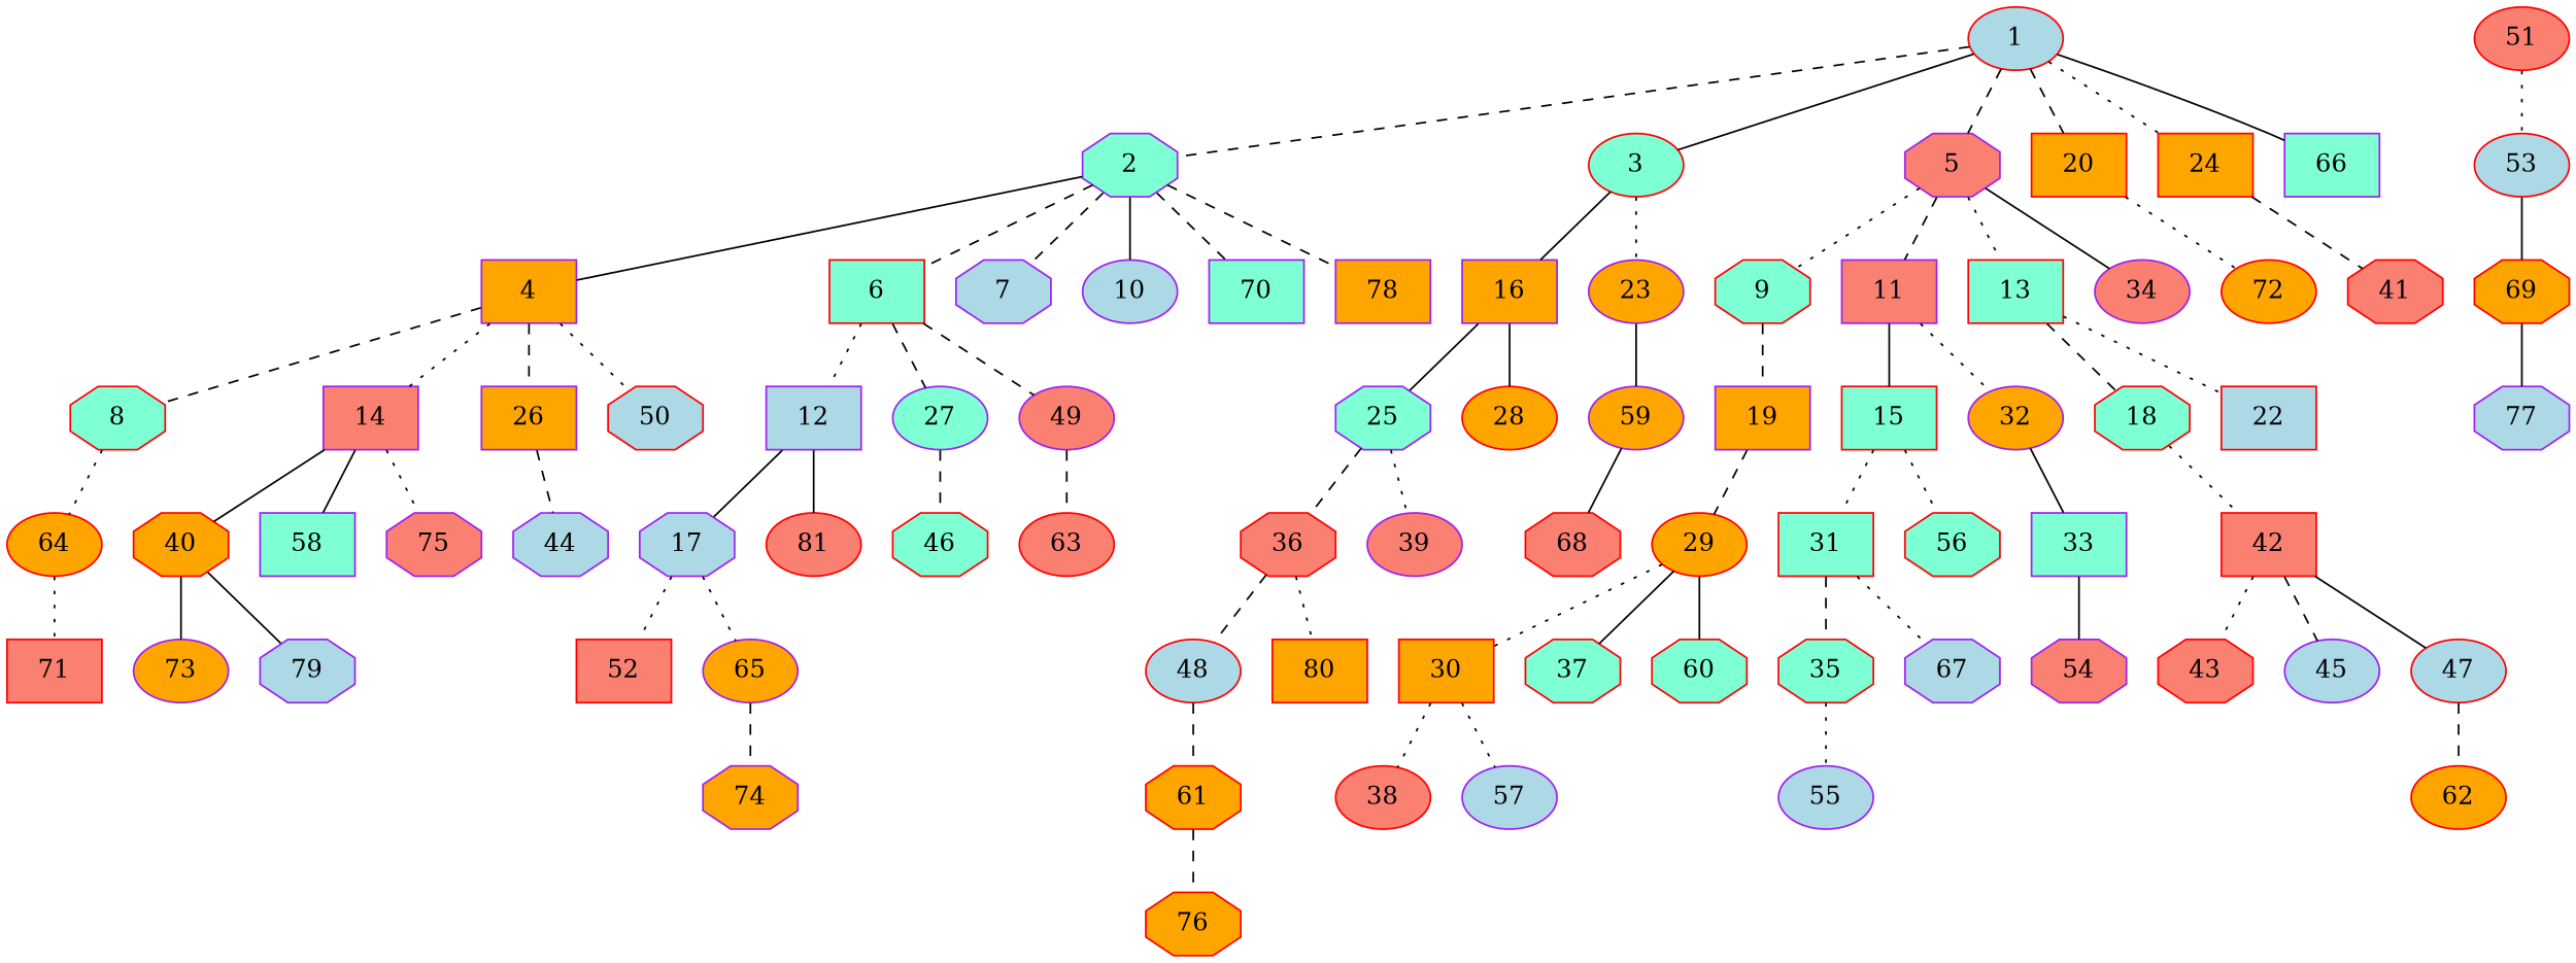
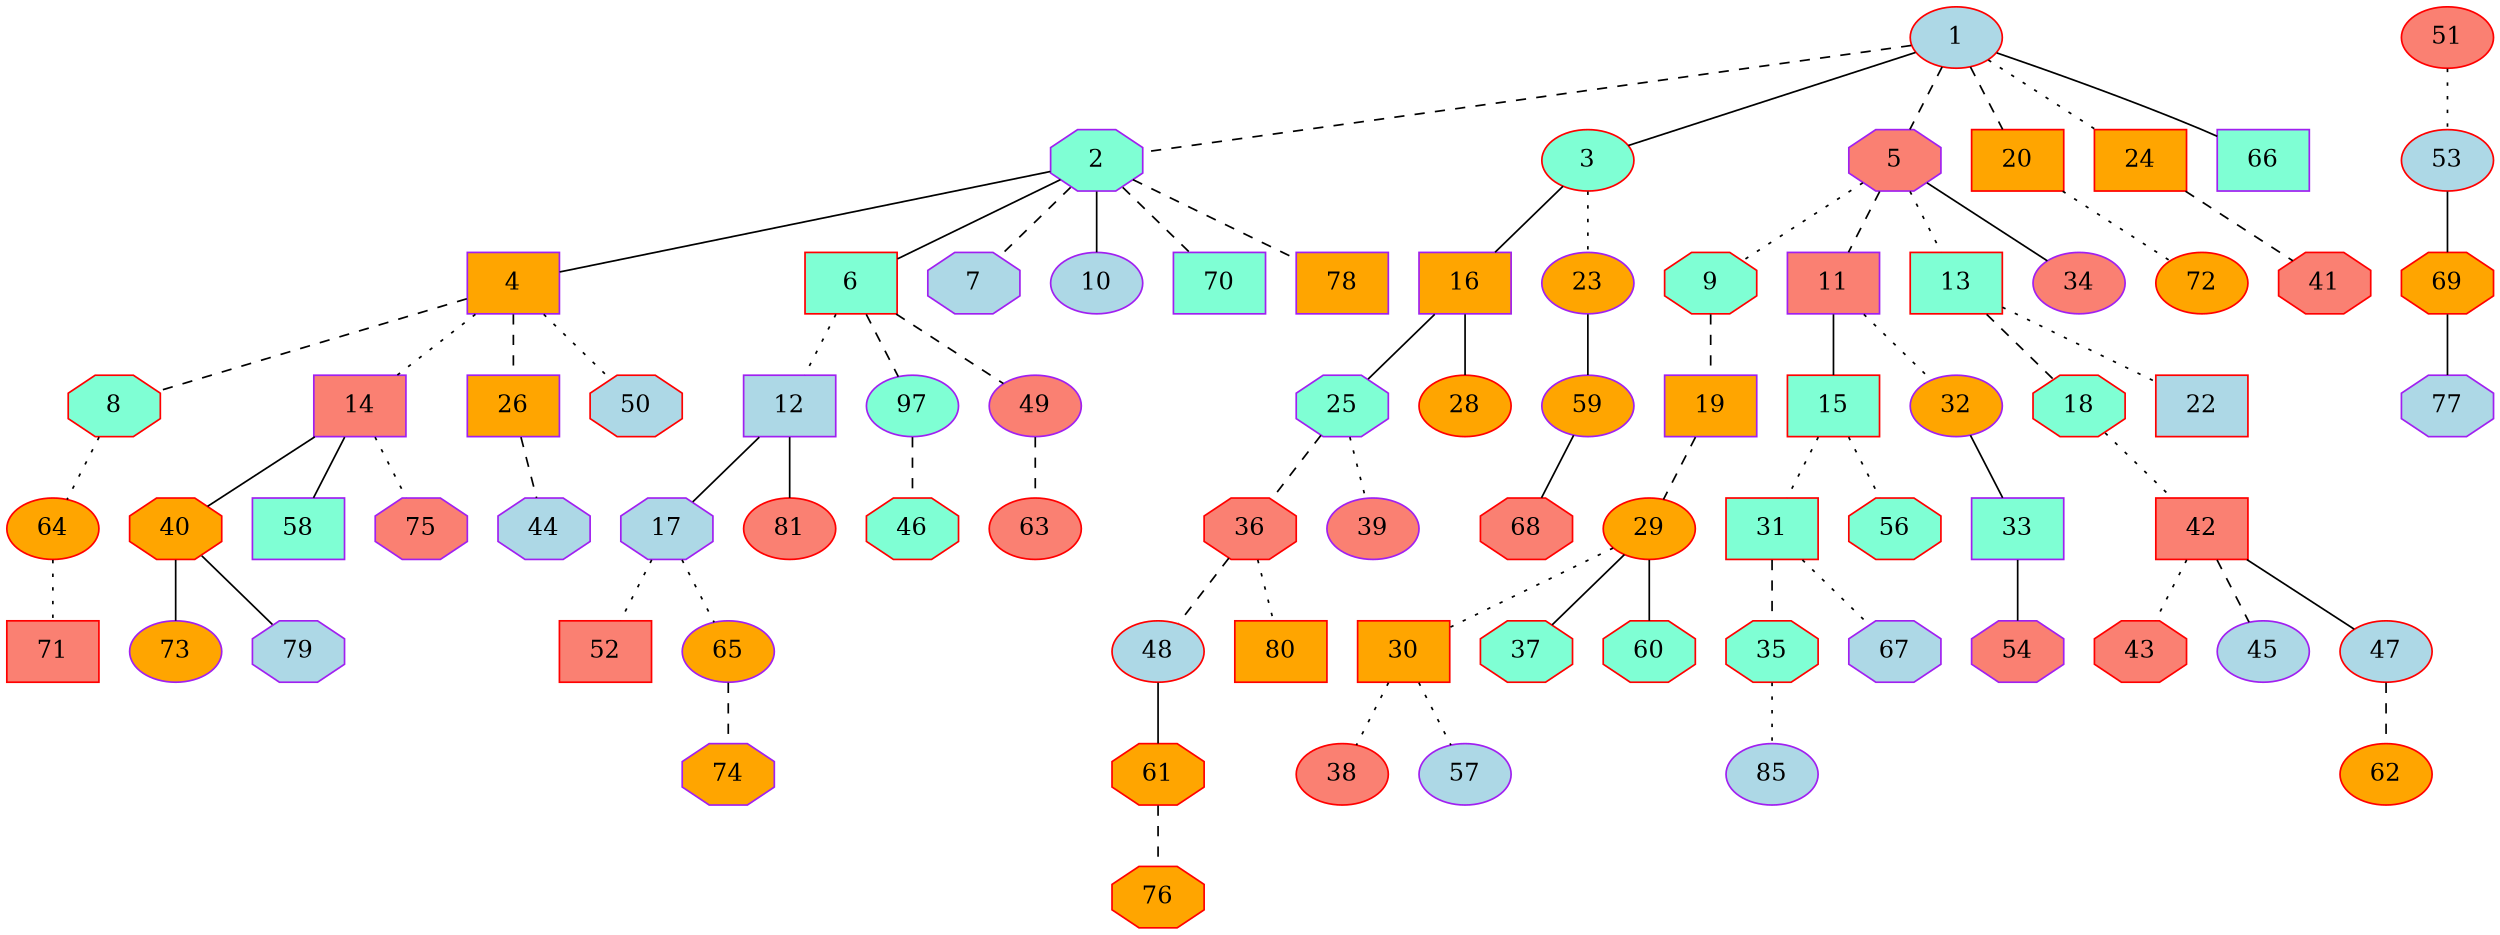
  graph {
    node [color=red fillcolor=orange shape=octagon style=filled]
    edge [style=dotted]
    1 [fillcolor=lightblue shape=ellipse]
    2 [color=purple fillcolor=aquamarine]
    3 [fillcolor=aquamarine shape=ellipse]
    5 [color=purple fillcolor=salmon]
    20 [shape=box]
    24 [shape=box]
    66 [color=purple fillcolor=aquamarine shape=box]
    4 [color=purple shape=box]
    6 [fillcolor=aquamarine shape=box]
    7 [color=purple fillcolor=lightblue]
    10 [color=purple fillcolor=lightblue shape=ellipse]
    70 [color=purple fillcolor=aquamarine shape=box]
    78 [color=purple shape=box]
    16 [color=purple shape=box]
    23 [color=purple shape=ellipse]
    9 [fillcolor=aquamarine]
    11 [color=purple fillcolor=salmon shape=box]
    13 [fillcolor=aquamarine shape=box]
    34 [color=purple fillcolor=salmon shape=ellipse]
    72 [shape=ellipse]
    41 [fillcolor=salmon]
    8 [fillcolor=aquamarine]
    14 [color=purple fillcolor=salmon shape=box]
    26 [color=purple shape=box]
    50 [fillcolor=lightblue]
    12 [color=purple fillcolor=lightblue shape=box]
-   27 [color=purple fillcolor=aquamarine shape=ellipse]
+   27 [color=purple fillcolor=aquamarine shape=ellipse label=97]
    49 [color=purple fillcolor=salmon shape=ellipse]
    25 [color=purple fillcolor=aquamarine]
    28 [shape=ellipse]
    59 [color=purple shape=ellipse]
    19 [color=purple shape=box]
    15 [fillcolor=aquamarine shape=box]
    32 [color=purple shape=ellipse]
    18 [fillcolor=aquamarine]
    22 [fillcolor=lightblue shape=box]
    64 [shape=ellipse]
    40
    58 [color=purple fillcolor=aquamarine shape=box]
    75 [color=purple fillcolor=salmon]
    44 [color=purple fillcolor=lightblue]
    17 [color=purple fillcolor=lightblue]
    n43 [fillcolor=salmon label=81 shape=ellipse]
    46 [fillcolor=aquamarine]
    63 [fillcolor=salmon shape=ellipse]
    36 [fillcolor=salmon]
    39 [color=purple fillcolor=salmon shape=ellipse]
    68 [fillcolor=salmon]
    71 [fillcolor=salmon shape=box]
    73 [color=purple shape=ellipse]
    79 [color=purple fillcolor=lightblue]
    29 [shape=ellipse]
    31 [fillcolor=aquamarine shape=box]
    56 [fillcolor=aquamarine]
    33 [color=purple fillcolor=aquamarine shape=box]
    42 [fillcolor=salmon shape=box]
    52 [fillcolor=salmon shape=box]
    65 [color=purple shape=ellipse]
    30 [shape=box]
    37 [fillcolor=aquamarine]
    60 [fillcolor=aquamarine]
    35 [fillcolor=aquamarine]
    67 [color=purple fillcolor=lightblue]
    54 [color=purple fillcolor=salmon]
    74 [color=purple]
    43 [fillcolor=salmon]
    45 [color=purple fillcolor=lightblue shape=ellipse]
    47 [fillcolor=lightblue shape=ellipse]
-   55 [color=purple fillcolor=lightblue shape=ellipse]
+   55 [color=purple fillcolor=lightblue shape=ellipse label=85]
    48 [fillcolor=lightblue shape=ellipse]
    80 [shape=box]
    51 [fillcolor=salmon shape=ellipse]
    53 [fillcolor=lightblue shape=ellipse]
    62 [shape=ellipse]
    38 [fillcolor=salmon shape=ellipse]
    57 [color=purple fillcolor=lightblue shape=ellipse]
    61
    69
    76
    77 [color=purple fillcolor=lightblue]
    1 -- 2 [style=dashed]
    1 -- 3 [style=solid]
    1 -- 5 [style=dashed]
    1 -- 20 [style=dashed]
    1 -- 24
    1 -- 66 [style=solid]
    2 -- 4 [style=solid]
-   2 -- 6 [style=dashed]
+   2 -- 6 [style=solid]
    2 -- 7 [style=dashed]
    2 -- 10 [style=solid]
    2 -- 70 [style=dashed]
    2 -- 78 [style=dashed]
    3 -- 16 [style=solid]
    3 -- 23
    5 -- 9
    5 -- 11 [style=dashed]
    5 -- 13
    5 -- 34 [style=solid]
    20 -- 72
    24 -- 41 [style=dashed]
    4 -- 8 [style=dashed]
    4 -- 14
    4 -- 26 [style=dashed]
    4 -- 50
    6 -- 12
    6 -- 27 [style=dashed]
    6 -- 49 [style=dashed]
    16 -- 25 [style=solid]
    16 -- 28 [style=solid]
    23 -- 59 [style=solid]
    9 -- 19 [style=dashed]
    11 -- 15 [style=solid]
    11 -- 32
    13 -- 18 [style=dashed]
    13 -- 22
    8 -- 64
    14 -- 40 [style=solid]
    14 -- 58 [style=solid]
    14 -- 75
    26 -- 44 [style=dashed]
    12 -- 17 [style=solid]
    12 -- n43 [style=solid]
    27 -- 46 [style=dashed]
    49 -- 63 [style=dashed]
    25 -- 36 [style=dashed]
    25 -- 39
    59 -- 68 [style=solid]
    19 -- 29 [style=dashed]
    15 -- 31
    15 -- 56
    32 -- 33 [style=solid]
    18 -- 42
    64 -- 71
    40 -- 73 [style=solid]
    40 -- 79 [style=solid]
    17 -- 52
    17 -- 65
    36 -- 48 [style=dashed]
    36 -- 80
    29 -- 30
    29 -- 37 [style=solid]
    29 -- 60 [style=solid]
    31 -- 35 [style=dashed]
    31 -- 67
    33 -- 54 [style=solid]
    42 -- 43
    42 -- 45 [style=dashed]
    42 -- 47 [style=solid]
    65 -- 74 [style=dashed]
    30 -- 38
    30 -- 57
    35 -- 55
    47 -- 62 [style=dashed]
-   48 -- 61 [style=dashed]
+   48 -- 61 [style=solid]
    51 -- 53
    53 -- 69 [style=solid]
    61 -- 76 [style=dashed]
    69 -- 77 [style=solid]
  }
